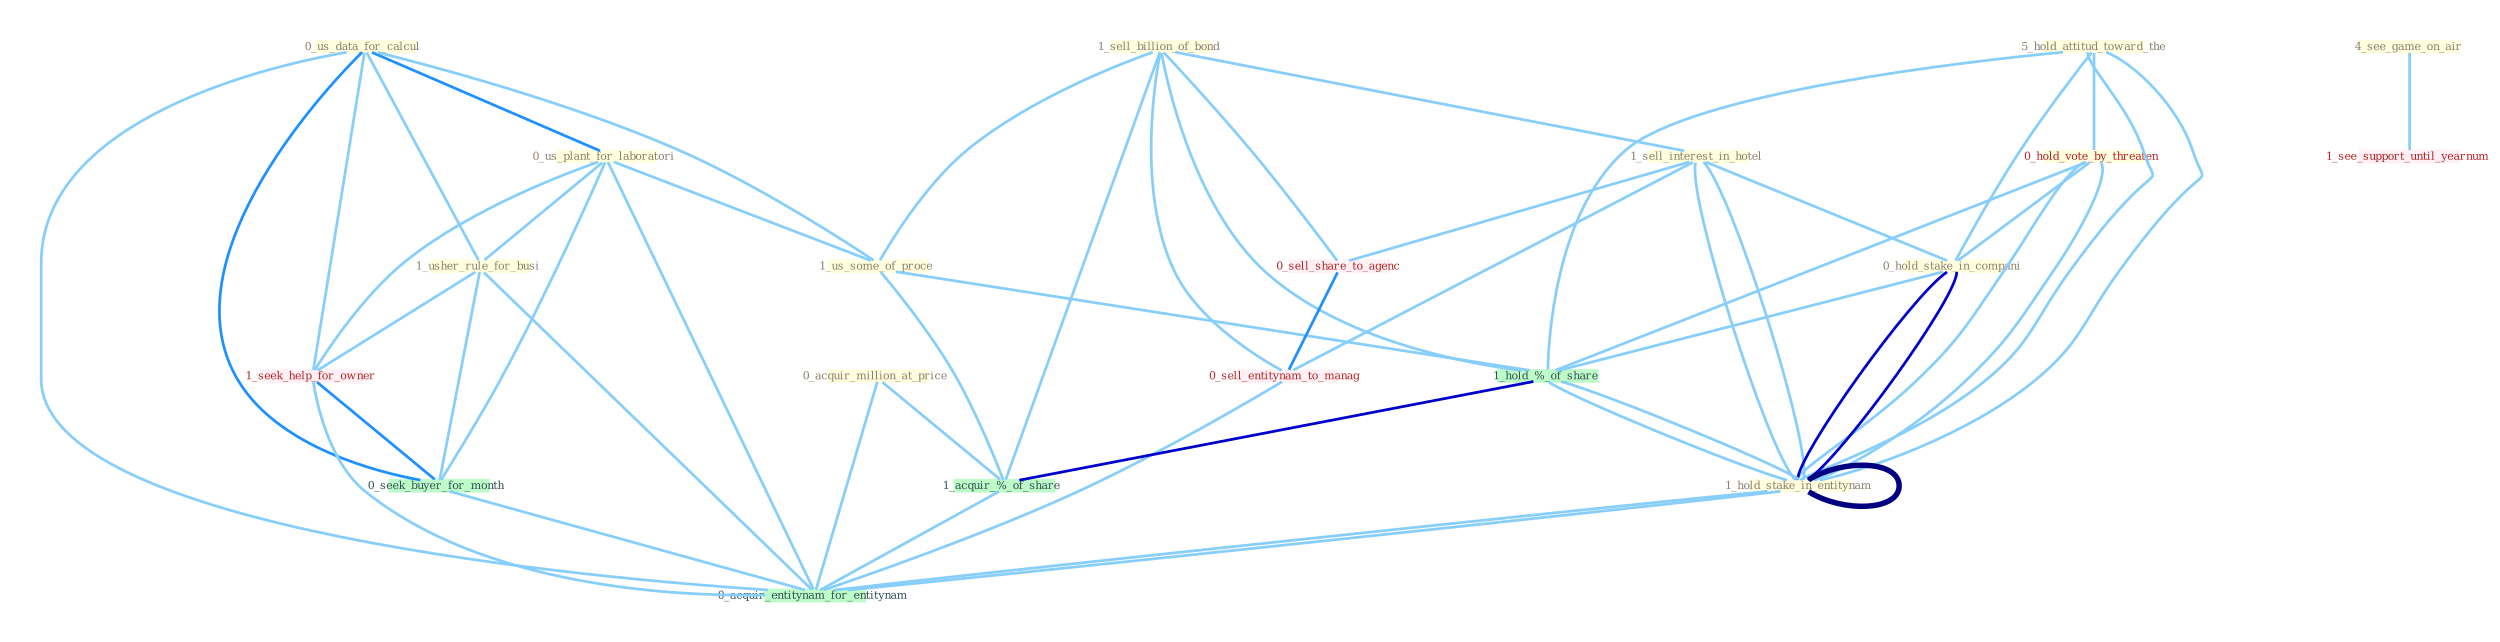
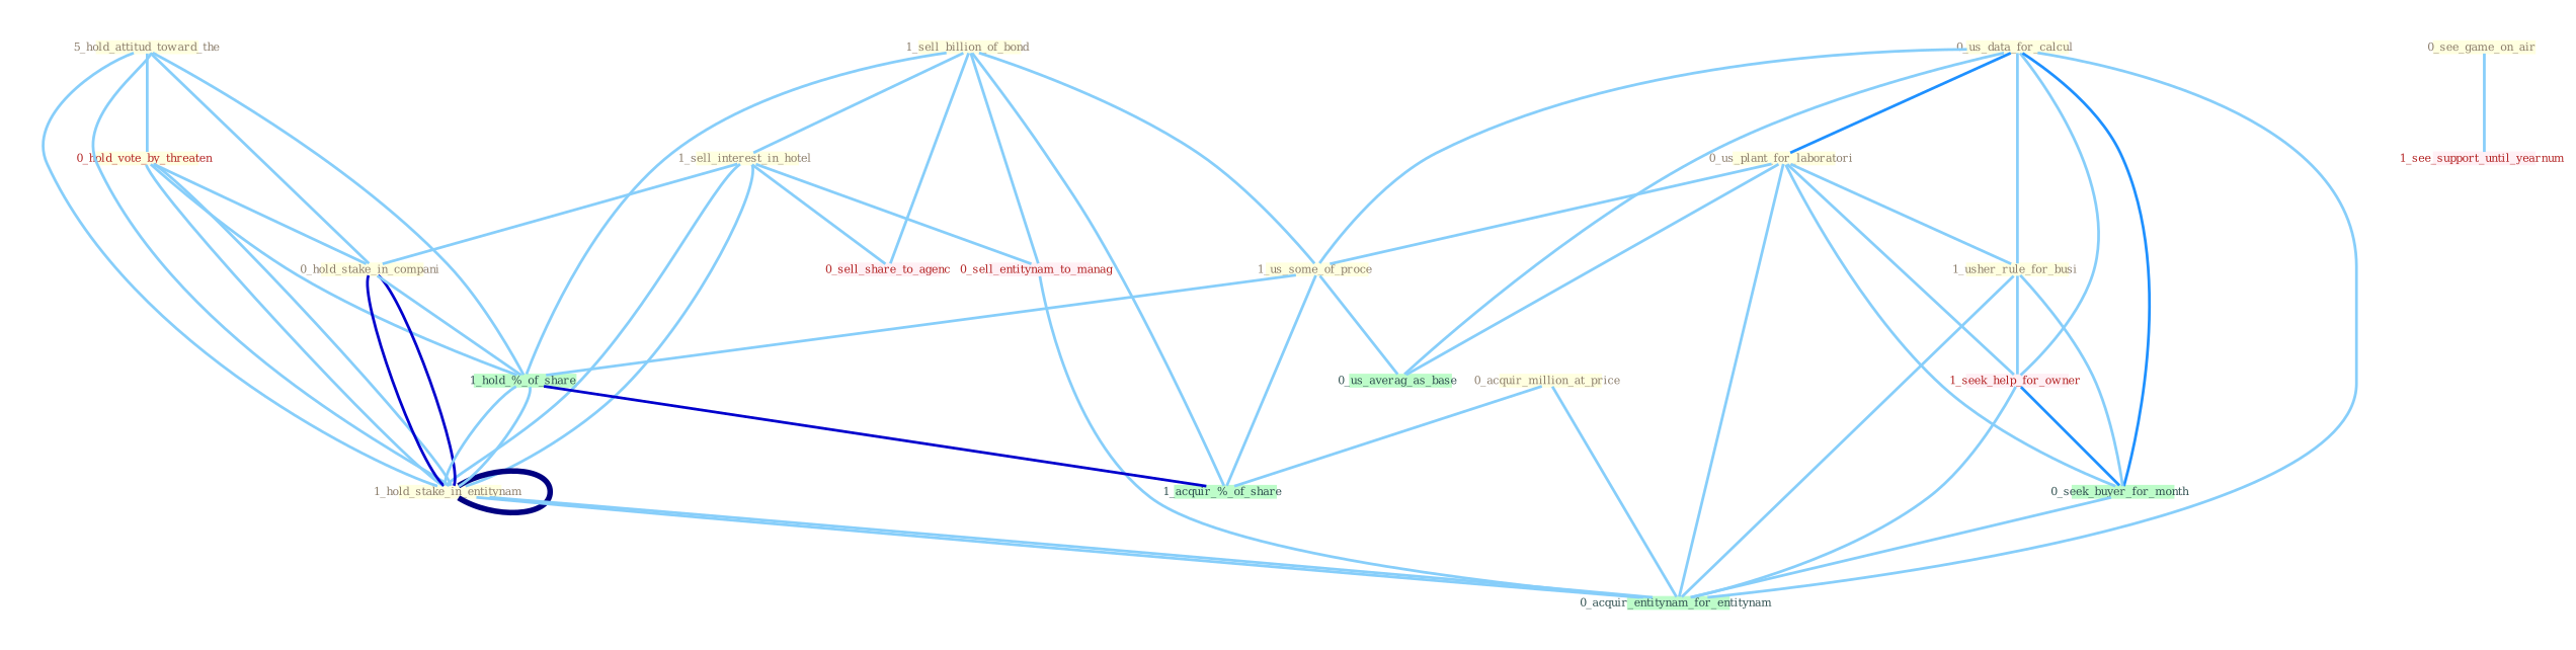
  graph {
    node [color="#ffffe0" fixedsize=true fontcolor="#8b7d6b" fontsize=4 shape=polygon style=filled]
    edge [color="#87cefa" w=1]
    "1_sell_billion_of_bond " [height=.06 width=.5]
    n2 [height=.06 label="5_hold_attitud_toward_the" width=.5]
    "0_us_data_for_calcul " [height=.06 width=.5]
-   "0_see_game_on_air " [height=.06 width=.5 label="4_see_game_on_air"]
+   "0_see_game_on_air " [height=.06 width=.5]
    "0_us_plant_for_laboratori " [height=.06 width=.5]
    "0_acquir_million_at_price " [height=.06 width=.5]
    "0_hold_vote_by_threaten " [fontcolor="#b22222" height=.06 width=.5]
    "1_us_some_of_proce " [height=.06 width=.5]
    "1_sell_interest_in_hotel " [height=.06 width=.5]
    "0_hold_stake_in_compani " [height=.06 width=.5]
    "1_usher_rule_for_busi " [height=.06 width=.5]
    "1_hold_stake_in_entitynam " [height=.06 width=.5]
    "1_seek_help_for_owner " [color="#fff0f5" fontcolor="#b22222" height=.06 width=.5]
    "1_see_support_until_yearnum " [color="#fff0f5" fontcolor="#b22222" height=.06 width=.5]
    n15 [color="#fff0f5" fontcolor="#b22222" height=.06 label="0_sell_share_to_agenc" width=.5]
    "0_sell_entitynam_to_manag " [color="#fff0f5" fontcolor="#b22222" height=.06 width=.5]
    "1_hold_%_of_share " [color="#BDFCC9" fontcolor="#2f4f4f" height=.06 width=.5]
    "1_acquir_%_of_share " [color="#BDFCC9" fontcolor="#2f4f4f" height=.06 width=.5]
    "0_seek_buyer_for_month " [color="#BDFCC9" fontcolor="#2f4f4f" height=.06 width=.5]
+   "0_us_averag_as_base " [color="#BDFCC9" fontcolor="#2f4f4f" height=.06 width=.5]
    "0_acquir_entitynam_for_entitynam " [color="#BDFCC9" fontcolor="#2f4f4f" height=.06 width=.5]
    subgraph sub_1 {
      "1_sell_billion_of_bond "
      n2
      "0_us_data_for_calcul "
      "0_see_game_on_air "
      "0_us_plant_for_laboratori "
      "0_acquir_million_at_price "
      "0_hold_vote_by_threaten "
      "1_us_some_of_proce "
      "1_sell_interest_in_hotel "
      "0_hold_stake_in_compani "
      "1_usher_rule_for_busi "
      "1_hold_stake_in_entitynam "
    }
    subgraph sub_2 {
      "1_hold_stake_in_entitynam "
      "1_seek_help_for_owner "
      "1_see_support_until_yearnum "
      n15
      "0_sell_entitynam_to_manag "
    }
    "1_sell_billion_of_bond " -- "1_us_some_of_proce "
    "1_sell_billion_of_bond " -- "1_sell_interest_in_hotel "
    "1_sell_billion_of_bond " -- n15
    "1_sell_billion_of_bond " -- "0_sell_entitynam_to_manag "
    "1_sell_billion_of_bond " -- "1_hold_%_of_share "
    "1_sell_billion_of_bond " -- "1_acquir_%_of_share "
    n2 -- "0_hold_vote_by_threaten "
    n2 -- "0_hold_stake_in_compani "
    n2 -- "1_hold_stake_in_entitynam "
    n2 -- "1_hold_stake_in_entitynam "
    n2 -- "1_hold_%_of_share "
    "0_us_data_for_calcul " -- "0_us_plant_for_laboratori " [color="#1e90ff" w=2]
    "0_us_data_for_calcul " -- "1_us_some_of_proce "
    "0_us_data_for_calcul " -- "1_usher_rule_for_busi "
    "0_us_data_for_calcul " -- "1_seek_help_for_owner "
    "0_us_data_for_calcul " -- "0_seek_buyer_for_month " [color="#1e90ff"]
+   "0_us_data_for_calcul " -- "0_us_averag_as_base "
    "0_us_data_for_calcul " -- "0_acquir_entitynam_for_entitynam "
    "0_see_game_on_air " -- "1_see_support_until_yearnum "
    "0_us_plant_for_laboratori " -- "1_us_some_of_proce "
    "0_us_plant_for_laboratori " -- "1_usher_rule_for_busi "
    "0_us_plant_for_laboratori " -- "1_seek_help_for_owner "
    "0_us_plant_for_laboratori " -- "0_seek_buyer_for_month "
+   "0_us_plant_for_laboratori " -- "0_us_averag_as_base "
    "0_us_plant_for_laboratori " -- "0_acquir_entitynam_for_entitynam "
    "0_acquir_million_at_price " -- "1_acquir_%_of_share "
    "0_acquir_million_at_price " -- "0_acquir_entitynam_for_entitynam "
    "0_hold_vote_by_threaten " -- "0_hold_stake_in_compani "
    "0_hold_vote_by_threaten " -- "1_hold_stake_in_entitynam "
    "0_hold_vote_by_threaten " -- "1_hold_stake_in_entitynam "
    "0_hold_vote_by_threaten " -- "1_hold_%_of_share "
    "1_us_some_of_proce " -- "1_hold_%_of_share "
    "1_us_some_of_proce " -- "1_acquir_%_of_share "
+   "1_us_some_of_proce " -- "0_us_averag_as_base "
    "1_sell_interest_in_hotel " -- "0_hold_stake_in_compani "
    "1_sell_interest_in_hotel " -- "1_hold_stake_in_entitynam "
    "1_sell_interest_in_hotel " -- "1_hold_stake_in_entitynam "
    "1_sell_interest_in_hotel " -- n15
    "1_sell_interest_in_hotel " -- "0_sell_entitynam_to_manag "
    "0_hold_stake_in_compani " -- "1_hold_stake_in_entitynam " [color="#0000cd" w=3]
    "0_hold_stake_in_compani " -- "1_hold_stake_in_entitynam " [color="#0000cd" w=3]
    "0_hold_stake_in_compani " -- "1_hold_%_of_share "
    "1_usher_rule_for_busi " -- "1_seek_help_for_owner "
    "1_usher_rule_for_busi " -- "0_seek_buyer_for_month "
    "1_usher_rule_for_busi " -- "0_acquir_entitynam_for_entitynam "
    "1_hold_stake_in_entitynam " -- "1_hold_stake_in_entitynam " [color="#000080" style=bold w=4]
    "1_hold_stake_in_entitynam " -- "1_hold_%_of_share "
    "1_hold_stake_in_entitynam " -- "0_acquir_entitynam_for_entitynam "
    "1_hold_stake_in_entitynam " -- "0_acquir_entitynam_for_entitynam "
    "1_seek_help_for_owner " -- "0_seek_buyer_for_month " [color="#1e90ff" w=2]
    "1_seek_help_for_owner " -- "0_acquir_entitynam_for_entitynam "
-   n15 -- "0_sell_entitynam_to_manag " [color="#1e90ff" w=2]
    "0_sell_entitynam_to_manag " -- "0_acquir_entitynam_for_entitynam "
    "1_hold_%_of_share " -- "1_hold_stake_in_entitynam "
    "1_hold_%_of_share " -- "1_acquir_%_of_share " [color="#0000cd" w=3]
-   "1_acquir_%_of_share " -- "0_acquir_entitynam_for_entitynam "
    "0_seek_buyer_for_month " -- "0_acquir_entitynam_for_entitynam "
  }
